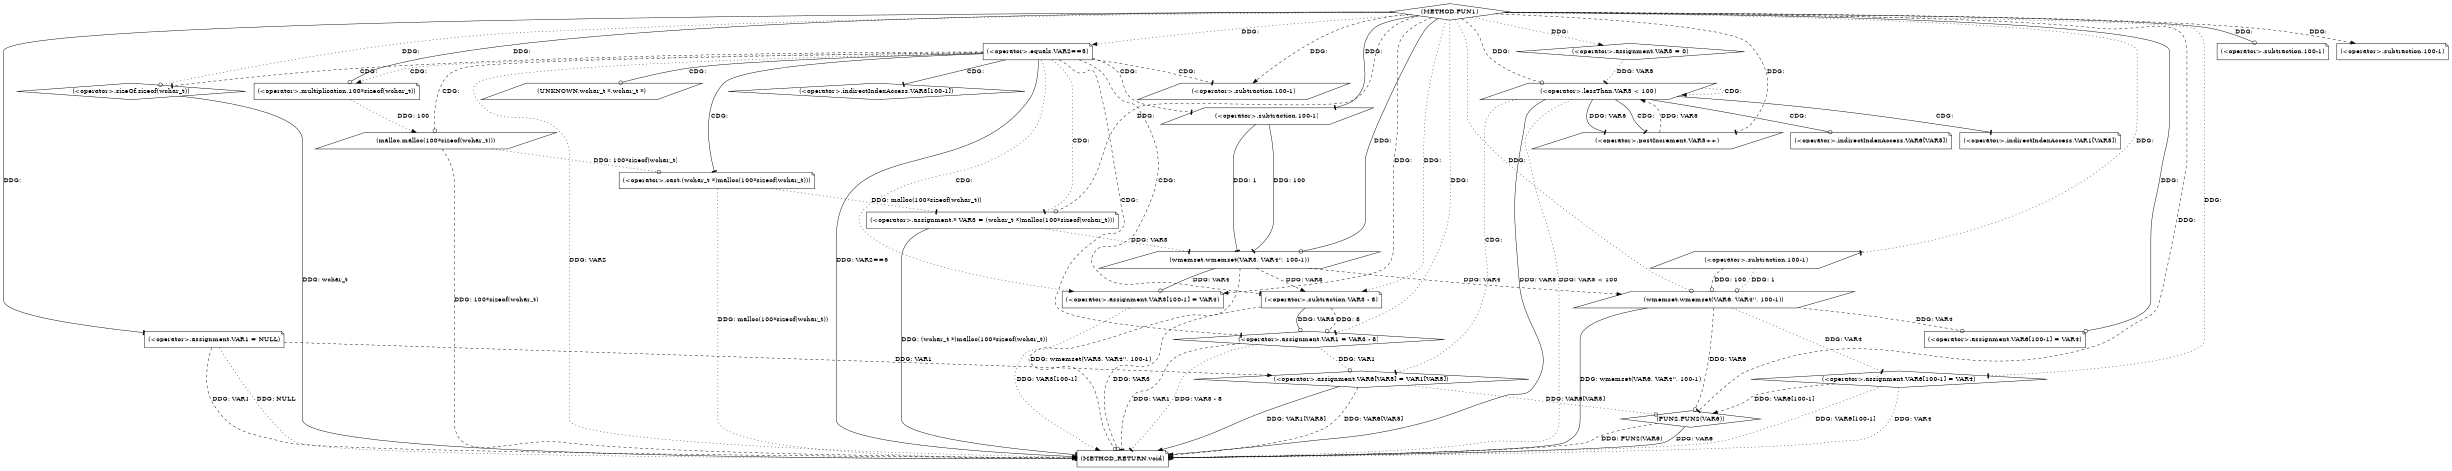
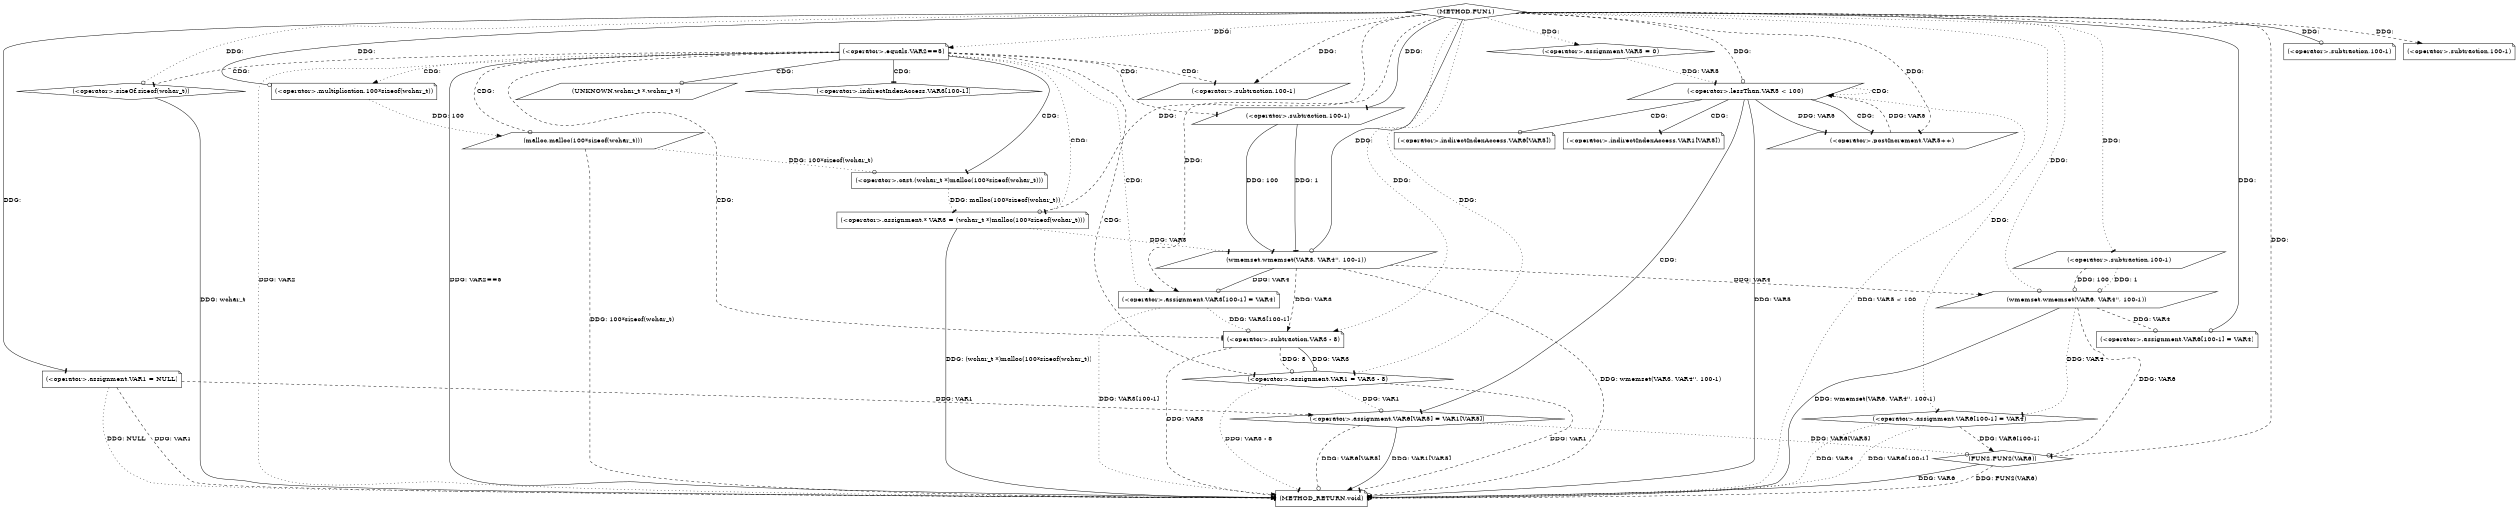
  digraph {
    node [shape=note]
    edge [arrowhead=tee style=dotted]
    n1 [label="(METHOD,FUN1)" shape=diamond]
    n2 [label="(<operator>.assignment,VAR1 = NULL)"]
    n3 [label="(<operator>.equals,VAR2==5)"]
    n4 [label="(<operator>.assignment,* VAR3 = (wchar_t *)malloc(100*sizeof(wchar_t)))"]
    n5 [label="(<operator>.multiplication,100*sizeof(wchar_t))"]
    n6 [label="(<operator>.sizeOf,sizeof(wchar_t))" shape=diamond]
    n7 [label="(wmemset,wmemset(VAR3, VAR4'', 100-1))" shape=parallelogram]
    n8 [label="(<operator>.subtraction,100-1)" shape=parallelogram]
    n9 [label="(<operator>.assignment,VAR3[100-1] = VAR4)"]
    n10 [label="(<operator>.subtraction,100-1)" shape=parallelogram]
    n11 [label="(<operator>.assignment,VAR1 = VAR3 - 8)" shape=diamond]
    n12 [label="(<operator>.subtraction,VAR3 - 8)"]
    n13 [label="(wmemset,wmemset(VAR6, VAR4'', 100-1))" shape=parallelogram]
    n14 [label="(<operator>.subtraction,100-1)" shape=parallelogram]
    n15 [label="(<operator>.assignment,VAR6[100-1] = VAR4)"]
    n16 [label="(<operator>.subtraction,100-1)"]
    n17 [label="(<operator>.assignment,VAR5 = 0)" shape=diamond]
    n18 [label="(<operator>.lessThan,VAR5 < 100)" shape=parallelogram]
    n19 [label="(<operator>.postIncrement,VAR5++)" shape=parallelogram]
    n20 [label="(<operator>.assignment,VAR6[100-1] = VAR4)" shape=diamond]
    n21 [label="(<operator>.subtraction,100-1)"]
    n22 [label="(FUN2,FUN2(VAR6))" shape=diamond]
    n23 [label="(METHOD_RETURN,void)"]
    n24 [label="(<operator>.assignment,VAR6[VAR5] = VAR1[VAR5])" shape=diamond]
    n25 [label="(<operator>.cast,(wchar_t *)malloc(100*sizeof(wchar_t)))"]
    n26 [label="(malloc,malloc(100*sizeof(wchar_t)))" shape=parallelogram]
    n27 [label="(UNKNOWN,wchar_t *,wchar_t *)" shape=parallelogram]
    n28 [label="(<operator>.indirectIndexAccess,VAR3[100-1])" shape=diamond]
    n29 [label="(<operator>.indirectIndexAccess,VAR6[VAR5])"]
    n30 [label="(<operator>.indirectIndexAccess,VAR1[VAR5])"]
    n1 -> n2 [label="DDG: " style=solid]
    n1 -> n3 [arrowhead=normal label="DDG: "]
    n1 -> n4 [arrowhead=odot label="DDG: " style=dashed]
    n1 -> n5 [arrowhead=odot label="DDG: " style=solid]
    n1 -> n6 [arrowhead=odot label="DDG: "]
    n1 -> n7 [arrowhead=odot label="DDG: " style=solid]
    n1 -> n8 [label="DDG: " style=solid]
    n1 -> n9 [arrowhead=normal label="DDG: " style=dashed]
    n1 -> n10 [arrowhead=normal label="DDG: " style=dashed]
    n1 -> n11 [label="DDG: "]
    n1 -> n12 [arrowhead=normal label="DDG: "]
    n1 -> n13 [arrowhead=odot label="DDG: "]
    n1 -> n14 [label="DDG: "]
    n1 -> n15 [arrowhead=odot label="DDG: " style=solid]
    n1 -> n16 [arrowhead=odot label="DDG: " style=solid]
    n1 -> n17 [arrowhead=normal label="DDG: "]
    n1 -> n18 [arrowhead=odot label="DDG: " style=dashed]
    n1 -> n19 [label="DDG: " style=dashed]
    n1 -> n20 [label="DDG: "]
    n1 -> n21 [arrowhead=normal label="DDG: " style=dashed]
    n1 -> n22 [label="DDG: " style=dashed]
    n2 -> n23 [arrowhead=odot label="DDG: NULL"]
    n2 -> n23 [label="DDG: VAR1" style=dashed]
    n2 -> n24 [arrowhead=normal label="DDG: VAR1" style=dashed]
    n3 -> n4 [label="CDG: "]
    n3 -> n5 [arrowhead=normal label="CDG: "]
    n3 -> n6 [label="CDG: " style=dashed]
    n3 -> n8 [label="CDG: " style=dashed]
    n3 -> n9 [arrowhead=normal label="CDG: "]
    n3 -> n10 [label="CDG: " style=dashed]
    n3 -> n11 [label="CDG: " style=dashed]
    n3 -> n12 [label="CDG: " style=dashed]
    n3 -> n23 [arrowhead=normal label="DDG: VAR2"]
    n3 -> n23 [arrowhead=normal label="DDG: VAR2==5" style=solid]
    n3 -> n25 [label="CDG: " style=solid]
    n3 -> n26 [arrowhead=odot label="CDG: " style=dashed]
    n3 -> n27 [arrowhead=odot label="CDG: " style=solid]
    n3 -> n28 [label="CDG: " style=solid]
    n4 -> n7 [label="DDG: VAR3"]
    n4 -> n23 [label="DDG: (wchar_t *)malloc(100*sizeof(wchar_t))" style=solid]
    n5 -> n26 [arrowhead=normal label="DDG: 100"]
    n6 -> n23 [label="DDG: wchar_t" style=solid]
    n7 -> n9 [arrowhead=odot label="DDG: VAR4" style=solid]
    n7 -> n12 [arrowhead=normal label="DDG: VAR3" style=dashed]
    n7 -> n13 [arrowhead=normal label="DDG: VAR4" style=dashed]
    n7 -> n23 [arrowhead=odot label="DDG: wmemset(VAR3, VAR4'', 100-1)" style=dashed]
    n8 -> n7 [label="DDG: 100" style=solid]
    n8 -> n7 [label="DDG: 1" style=solid]
+   n9 -> n12 [arrowhead=odot label="DDG: VAR3[100-1]"]
    n9 -> n23 [arrowhead=normal label="DDG: VAR3[100-1]"]
    n11 -> n23 [label="DDG: VAR1" style=dashed]
    n11 -> n23 [label="DDG: VAR3 - 8"]
    n11 -> n24 [arrowhead=odot label="DDG: VAR1"]
    n12 -> n11 [arrowhead=odot label="DDG: VAR3" style=solid]
    n12 -> n11 [arrowhead=odot label="DDG: 8" style=dashed]
    n12 -> n23 [arrowhead=odot label="DDG: VAR3" style=dashed]
    n13 -> n15 [arrowhead=odot label="DDG: VAR4" style=dashed]
    n13 -> n20 [label="DDG: VAR4"]
    n13 -> n22 [arrowhead=odot label="DDG: VAR6" style=dashed]
    n13 -> n23 [label="DDG: wmemset(VAR6, VAR4'', 100-1)" style=solid]
    n14 -> n13 [arrowhead=odot label="DDG: 100" style=dashed]
    n14 -> n13 [arrowhead=odot label="DDG: 1"]
    n17 -> n18 [label="DDG: VAR5"]
    n18 -> n18 [arrowhead=normal label="CDG: "]
    n18 -> n19 [label="DDG: VAR5" style=solid]
    n18 -> n19 [label="CDG: " style=solid]
    n18 -> n23 [label="DDG: VAR5 < 100"]
    n18 -> n23 [arrowhead=normal label="DDG: VAR5" style=solid]
-   n18 -> n24 [label="CDG: "]
+   n18 -> n24 [label="CDG: " style=solid]
    n18 -> n29 [arrowhead=odot label="CDG: " style=solid]
    n18 -> n30 [label="CDG: " style=solid]
    n19 -> n18 [arrowhead=normal label="DDG: VAR5" style=dashed]
    n20 -> n22 [arrowhead=normal label="DDG: VAR6[100-1]" style=dashed]
    n20 -> n23 [arrowhead=odot label="DDG: VAR4"]
    n20 -> n23 [arrowhead=odot label="DDG: VAR6[100-1]"]
    n22 -> n23 [arrowhead=normal label="DDG: VAR6" style=solid]
    n22 -> n23 [arrowhead=odot label="DDG: FUN2(VAR6)" style=dashed]
    n24 -> n22 [arrowhead=odot label="DDG: VAR6[VAR5]"]
    n24 -> n23 [arrowhead=normal label="DDG: VAR1[VAR5]" style=solid]
    n24 -> n23 [arrowhead=odot label="DDG: VAR6[VAR5]" style=dashed]
    n25 -> n4 [label="DDG: malloc(100*sizeof(wchar_t))"]
-   n25 -> n23 [arrowhead=normal label="DDG: malloc(100*sizeof(wchar_t))"]
    n26 -> n23 [arrowhead=normal label="DDG: 100*sizeof(wchar_t)" style=dashed]
    n26 -> n25 [arrowhead=odot label="DDG: 100*sizeof(wchar_t)"]
  }
